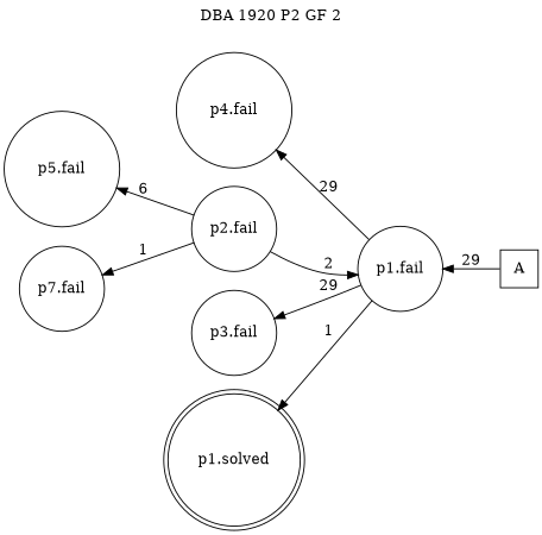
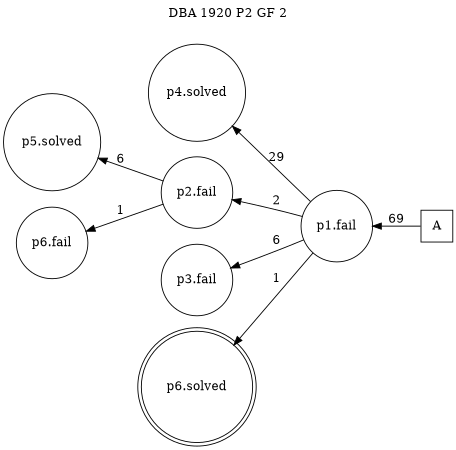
  digraph {
    label=" DBA 1920 P2 GF 2 "
    labelloc=tl
    rankdir=RL
    node [shape=circle]
    n1 [label=A shape=square]
    n2 [label="p1.fail"]
-   n3 [label="p4.fail"]
+   n3 [label="p4.solved"]
    n4 [label="p2.fail"]
    n5 [label="p3.fail"]
-   n6 [label="p1.solved" shape=doublecircle]
-   n7 [label="p5.fail"]
-   n8 [label="p7.fail"]
-   n1 -> n2 [label=29]
+   n6 [label="p6.solved" shape=doublecircle]
+   n7 [label="p5.solved"]
+   n8 [label="p6.fail"]
+   n1 -> n2 [label=69]
    n2 -> n3 [label=29]
-   n4 -> n2 [label=2]
-   n2 -> n5 [label=29]
+   n2 -> n4 [label=2]
+   n2 -> n5 [label=6]
    n2 -> n6 [label=1]
    n4 -> n7 [label=6]
    n4 -> n8 [label=1]
  }
